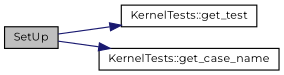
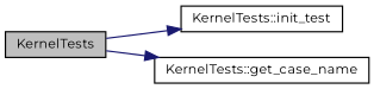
  digraph {
    fontname=Montserrat
    rankdir=LR
    node [color=black fillcolor=white fontname=Montserrat fontsize=10 shape=record style=filled]
    edge [color=midnightblue fontname=Montserrat fontsize=10 labelfontname=Helvetica labelfontsize=10 style=solid]
-   n1 [fillcolor=grey75 fontcolor=black height=0.2 label=SetUp width=0.4]
-   n2 [height=0.2 label="KernelTests::get_test" width=0.4]
+   n1 [fillcolor=grey75 fontcolor=black height=0.2 label=KernelTests width=0.4]
+   n2 [height=0.2 label="KernelTests::init_test" width=0.4]
    n3 [height=0.2 label="KernelTests::get_case_name" width=0.4]
    n1 -> n2
    n1 -> n3
  }
